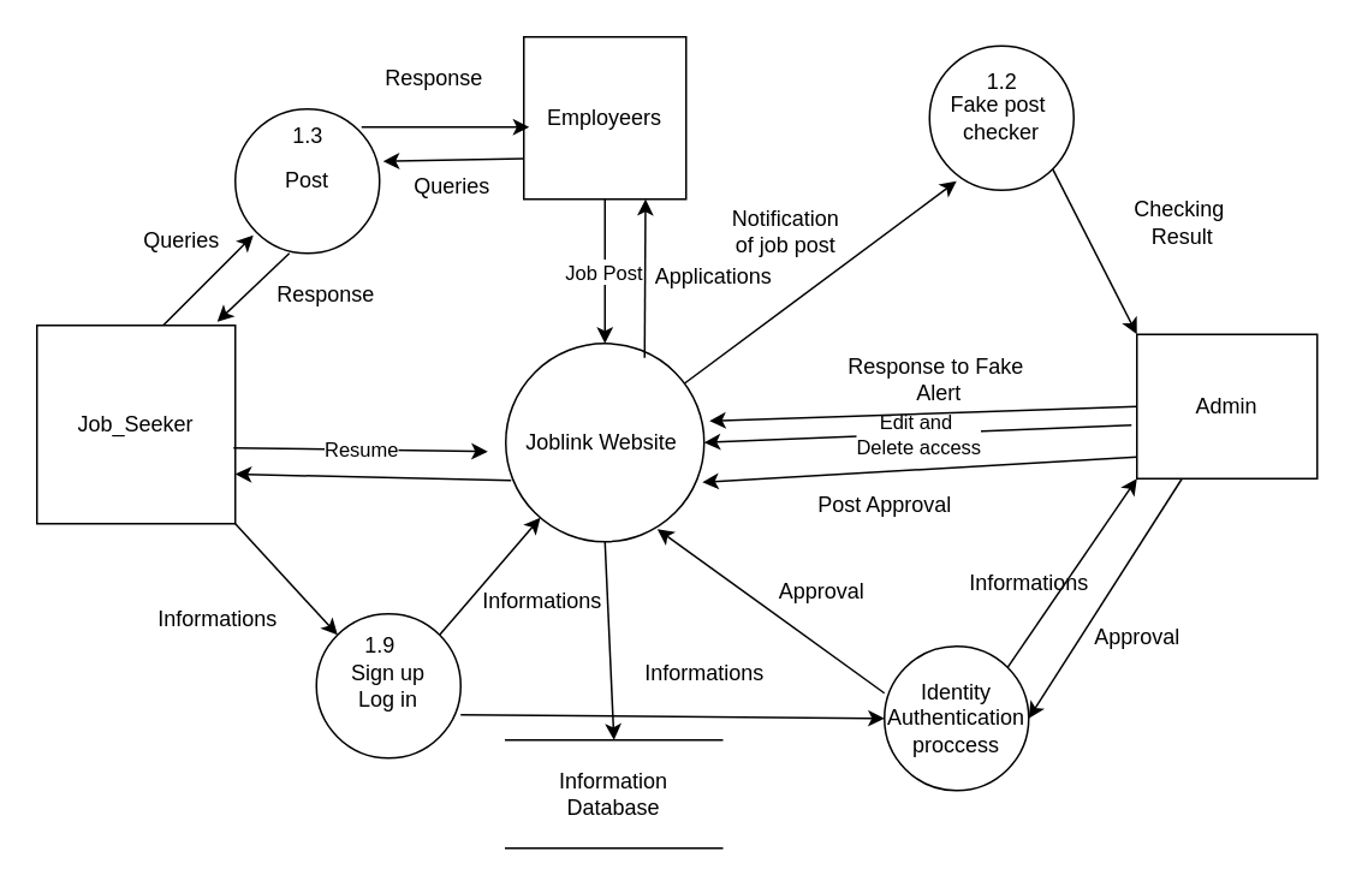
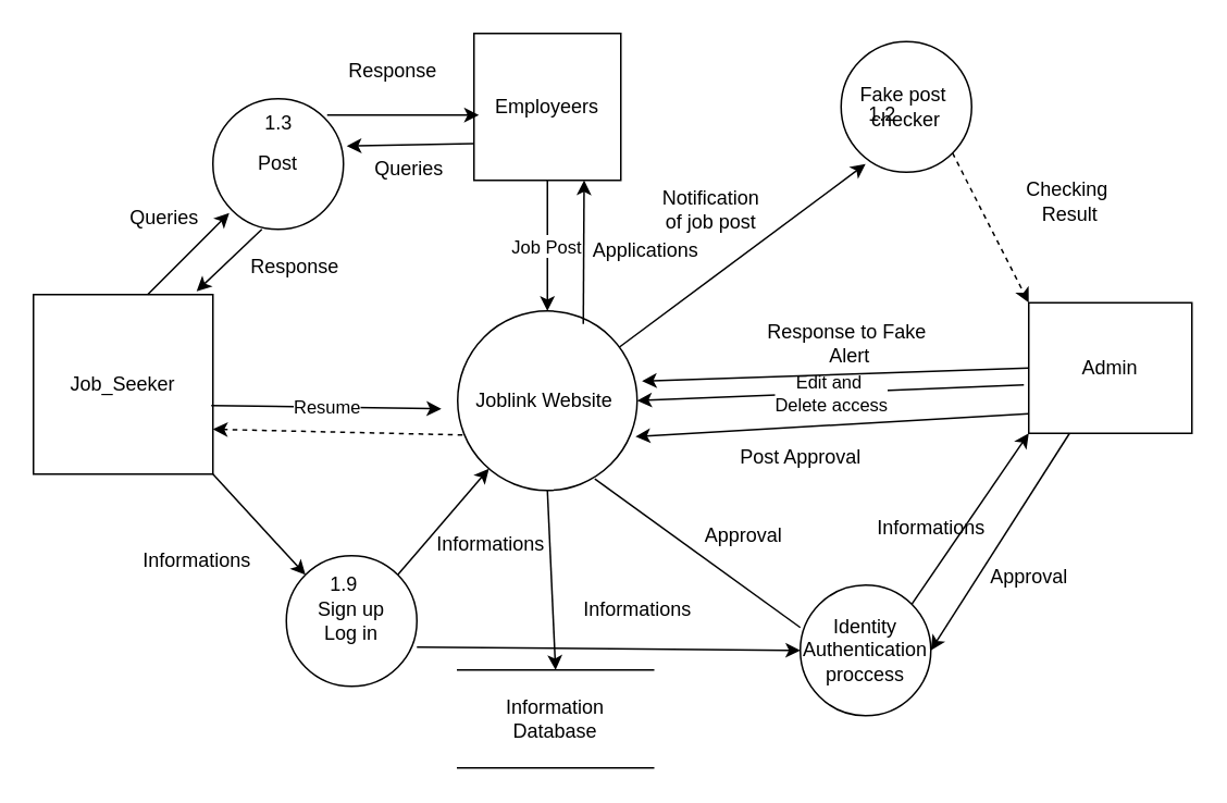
  <mxCell id="0" />
  <mxCell id="1" parent="0" />
  <mxCell id="2" value="Joblink Website&amp;nbsp;" style="ellipse;whiteSpace=wrap;html=1;aspect=fixed;" parent="1" vertex="1"><mxGeometry x="280" y="190" width="110" height="110" as="geometry" /></mxCell>
  <mxCell id="3" value="Job_Seeker" style="whiteSpace=wrap;html=1;aspect=fixed;" parent="1" vertex="1"><mxGeometry x="20" y="180" width="110" height="110" as="geometry" /></mxCell>
  <mxCell id="4" value="Admin" style="whiteSpace=wrap;html=1;aspect=fixed;" parent="1" vertex="1"><mxGeometry x="630" y="185" width="100" height="80" as="geometry" /></mxCell>
  <mxCell id="5" value="Employeers" style="whiteSpace=wrap;html=1;aspect=fixed;" parent="1" vertex="1"><mxGeometry x="290" y="20" width="90" height="90" as="geometry" /></mxCell>
  <mxCell id="6" value="" style="endArrow=classic;html=1;rounded=0;exitX=0.991;exitY=0.618;exitDx=0;exitDy=0;exitPerimeter=0;" parent="1" source="3" edge="1"><mxGeometry width="50" height="50" relative="1" as="geometry"><mxPoint x="140" y="260" as="sourcePoint" /><mxPoint x="270" y="250" as="targetPoint" /></mxGeometry></mxCell>
  <mxCell id="7" value="Resume" style="edgeLabel;html=1;align=center;verticalAlign=middle;resizable=0;points=[];" parent="6" vertex="1" connectable="0"><mxGeometry x="-0.007" relative="1" as="geometry"><mxPoint as="offset" /></mxGeometry></mxCell>
  <mxCell id="8" value="" style="endArrow=classic;html=1;rounded=0;exitX=-0.03;exitY=0.63;exitDx=0;exitDy=0;exitPerimeter=0;entryX=1;entryY=0.5;entryDx=0;entryDy=0;" parent="1" source="4" target="2" edge="1"><mxGeometry relative="1" as="geometry"><mxPoint x="290" y="220" as="sourcePoint" /><mxPoint x="390" y="220" as="targetPoint" /></mxGeometry></mxCell>
  <mxCell id="9" value="Edit and&amp;nbsp;&lt;div&gt;Delete access&lt;/div&gt;" style="edgeLabel;resizable=0;html=1;;align=center;verticalAlign=middle;" parent="8" connectable="0" vertex="1"><mxGeometry relative="1" as="geometry" /></mxCell>
  <mxCell id="10" value="J" style="endArrow=classic;html=1;rounded=0;exitX=0.5;exitY=1;exitDx=0;exitDy=0;entryX=0.5;entryY=0;entryDx=0;entryDy=0;" parent="1" source="5" target="2" edge="1"><mxGeometry relative="1" as="geometry"><mxPoint x="290" y="220" as="sourcePoint" /><mxPoint x="390" y="220" as="targetPoint" /><Array as="points" /></mxGeometry></mxCell>
  <mxCell id="11" value="Job Post&amp;nbsp;" style="edgeLabel;resizable=0;html=1;;align=center;verticalAlign=middle;" parent="10" connectable="0" vertex="1"><mxGeometry relative="1" as="geometry" /></mxCell>
  <mxCell id="12" value="" style="endArrow=classic;html=1;rounded=0;entryX=1.027;entryY=0.391;entryDx=0;entryDy=0;entryPerimeter=0;exitX=0;exitY=0.5;exitDx=0;exitDy=0;" parent="1" source="4" target="2" edge="1"><mxGeometry width="50" height="50" relative="1" as="geometry"><mxPoint x="540" y="230" as="sourcePoint" /><mxPoint x="370" y="190" as="targetPoint" /></mxGeometry></mxCell>
  <mxCell id="13" value="Response to Fake&amp;nbsp;&lt;div&gt;Alert&lt;/div&gt;" style="text;html=1;align=center;verticalAlign=middle;resizable=0;points=[];autosize=1;strokeColor=none;fillColor=none;" parent="1" vertex="1"><mxGeometry x="460" y="190" width="120" height="40" as="geometry" /></mxCell>
  <mxCell id="14" value="" style="endArrow=classic;html=1;rounded=0;entryX=0.75;entryY=1;entryDx=0;entryDy=0;exitX=0.7;exitY=0.073;exitDx=0;exitDy=0;exitPerimeter=0;" parent="1" source="2" target="5" edge="1"><mxGeometry width="50" height="50" relative="1" as="geometry"><mxPoint x="320" y="240" as="sourcePoint" /><mxPoint x="370" y="190" as="targetPoint" /></mxGeometry></mxCell>
  <mxCell id="15" value="Applications" style="text;html=1;align=center;verticalAlign=middle;resizable=0;points=[];autosize=1;strokeColor=none;fillColor=none;" parent="1" vertex="1"><mxGeometry x="350" y="138" width="90" height="30" as="geometry" /></mxCell>
- <mxCell id="16" value="" style="endArrow=classic;html=1;rounded=0;entryX=1;entryY=0.75;entryDx=0;entryDy=0;exitX=0.027;exitY=0.691;exitDx=0;exitDy=0;exitPerimeter=0;" parent="1" source="2" target="3" edge="1"><mxGeometry width="50" height="50" relative="1" as="geometry"><mxPoint x="320" y="240" as="sourcePoint" /><mxPoint x="370" y="190" as="targetPoint" /></mxGeometry></mxCell>
+ <mxCell id="16" value="" style="endArrow=classic;html=1;rounded=0;entryX=1;entryY=0.75;entryDx=0;entryDy=0;exitX=0.027;exitY=0.691;exitDx=0;exitDy=0;exitPerimeter=0;dashed=1;" parent="1" source="2" target="3" edge="1"><mxGeometry width="50" height="50" relative="1" as="geometry"><mxPoint x="320" y="240" as="sourcePoint" /><mxPoint x="370" y="190" as="targetPoint" /></mxGeometry></mxCell>
  <mxCell id="17" value="" style="endArrow=classic;html=1;rounded=0;exitX=0;exitY=0.85;exitDx=0;exitDy=0;exitPerimeter=0;entryX=0.991;entryY=0.7;entryDx=0;entryDy=0;entryPerimeter=0;" parent="1" source="4" target="2" edge="1"><mxGeometry width="50" height="50" relative="1" as="geometry"><mxPoint x="320" y="240" as="sourcePoint" /><mxPoint x="560" y="270" as="targetPoint" /></mxGeometry></mxCell>
  <mxCell id="18" value="Post Approval" style="text;html=1;align=center;verticalAlign=middle;resizable=0;points=[];autosize=1;strokeColor=none;fillColor=none;" parent="1" vertex="1"><mxGeometry x="440" y="265" width="100" height="30" as="geometry" /></mxCell>
  <mxCell id="19" value="Post" style="ellipse;whiteSpace=wrap;html=1;aspect=fixed;" parent="1" vertex="1"><mxGeometry x="130" y="60" width="80" height="80" as="geometry" /></mxCell>
  <mxCell id="20" value="" style="endArrow=classic;html=1;rounded=0;" parent="1" edge="1"><mxGeometry width="50" height="50" relative="1" as="geometry"><mxPoint x="90" y="180" as="sourcePoint" /><mxPoint x="140" y="130" as="targetPoint" /></mxGeometry></mxCell>
  <mxCell id="21" value="Response" style="text;html=1;align=center;verticalAlign=middle;resizable=0;points=[];autosize=1;strokeColor=none;fillColor=none;" parent="1" vertex="1"><mxGeometry x="140" y="148" width="80" height="30" as="geometry" /></mxCell>
  <mxCell id="22" value="Queries" style="text;html=1;align=center;verticalAlign=middle;resizable=0;points=[];autosize=1;strokeColor=none;fillColor=none;" parent="1" vertex="1"><mxGeometry x="65" y="118" width="70" height="30" as="geometry" /></mxCell>
  <mxCell id="23" value="" style="endArrow=classic;html=1;rounded=0;" parent="1" edge="1"><mxGeometry width="50" height="50" relative="1" as="geometry"><mxPoint x="160" y="140" as="sourcePoint" /><mxPoint x="120" y="178" as="targetPoint" /></mxGeometry></mxCell>
  <mxCell id="24" value="" style="endArrow=classic;html=1;rounded=0;" parent="1" edge="1"><mxGeometry width="50" height="50" relative="1" as="geometry"><mxPoint x="200" y="70" as="sourcePoint" /><mxPoint x="293" y="70" as="targetPoint" /></mxGeometry></mxCell>
  <mxCell id="25" value="Response" style="text;html=1;align=center;verticalAlign=middle;resizable=0;points=[];autosize=1;strokeColor=none;fillColor=none;" parent="1" vertex="1"><mxGeometry x="200" y="28" width="80" height="30" as="geometry" /></mxCell>
  <mxCell id="26" value="" style="endArrow=classic;html=1;rounded=0;exitX=0;exitY=0.75;exitDx=0;exitDy=0;entryX=1.025;entryY=0.363;entryDx=0;entryDy=0;entryPerimeter=0;" parent="1" source="5" target="19" edge="1"><mxGeometry width="50" height="50" relative="1" as="geometry"><mxPoint x="320" y="240" as="sourcePoint" /><mxPoint x="370" y="190" as="targetPoint" /></mxGeometry></mxCell>
  <mxCell id="27" value="Queries" style="text;html=1;align=center;verticalAlign=middle;resizable=0;points=[];autosize=1;strokeColor=none;fillColor=none;" parent="1" vertex="1"><mxGeometry x="215" y="88" width="70" height="30" as="geometry" /></mxCell>
  <mxCell id="28" value="Sign up&lt;div&gt;Log in&lt;/div&gt;" style="ellipse;whiteSpace=wrap;html=1;aspect=fixed;" parent="1" vertex="1"><mxGeometry x="175" y="340" width="80" height="80" as="geometry" /></mxCell>
  <mxCell id="29" value="" style="endArrow=classic;html=1;rounded=0;exitX=1;exitY=1;exitDx=0;exitDy=0;entryX=0;entryY=0;entryDx=0;entryDy=0;" parent="1" source="3" target="28" edge="1"><mxGeometry width="50" height="50" relative="1" as="geometry"><mxPoint x="320" y="240" as="sourcePoint" /><mxPoint x="370" y="190" as="targetPoint" /></mxGeometry></mxCell>
  <mxCell id="30" value="" style="endArrow=classic;html=1;rounded=0;exitX=1;exitY=0;exitDx=0;exitDy=0;" parent="1" source="28" target="2" edge="1"><mxGeometry width="50" height="50" relative="1" as="geometry"><mxPoint x="320" y="240" as="sourcePoint" /><mxPoint x="370" y="190" as="targetPoint" /></mxGeometry></mxCell>
  <mxCell id="31" value="Informations" style="text;html=1;align=center;verticalAlign=middle;resizable=0;points=[];autosize=1;strokeColor=none;fillColor=none;" parent="1" vertex="1"><mxGeometry x="75" y="328" width="90" height="30" as="geometry" /></mxCell>
  <mxCell id="32" value="Informations" style="text;html=1;align=center;verticalAlign=middle;resizable=0;points=[];autosize=1;strokeColor=none;fillColor=none;" parent="1" vertex="1"><mxGeometry x="255" y="318" width="90" height="30" as="geometry" /></mxCell>
  <mxCell id="33" value="Fake post&amp;nbsp;&lt;div&gt;checker&lt;/div&gt;" style="ellipse;whiteSpace=wrap;html=1;aspect=fixed;" parent="1" vertex="1"><mxGeometry x="515" y="25" width="80" height="80" as="geometry" /></mxCell>
  <mxCell id="34" value="" style="endArrow=classic;html=1;rounded=0;" parent="1" source="2" edge="1"><mxGeometry width="50" height="50" relative="1" as="geometry"><mxPoint x="480" y="150" as="sourcePoint" /><mxPoint x="530" y="100" as="targetPoint" /></mxGeometry></mxCell>
- <mxCell id="35" value="" style="endArrow=classic;html=1;rounded=0;exitX=1;exitY=1;exitDx=0;exitDy=0;entryX=0;entryY=0;entryDx=0;entryDy=0;" parent="1" source="33" target="4" edge="1"><mxGeometry width="50" height="50" relative="1" as="geometry"><mxPoint x="620" y="140" as="sourcePoint" /><mxPoint x="670" y="90" as="targetPoint" /></mxGeometry></mxCell>
+ <mxCell id="35" value="" style="endArrow=classic;html=1;rounded=0;exitX=1;exitY=1;exitDx=0;exitDy=0;entryX=0;entryY=0;entryDx=0;entryDy=0;dashed=1;" parent="1" source="33" target="4" edge="1"><mxGeometry width="50" height="50" relative="1" as="geometry"><mxPoint x="620" y="140" as="sourcePoint" /><mxPoint x="670" y="90" as="targetPoint" /></mxGeometry></mxCell>
  <mxCell id="36" value="Checking&amp;nbsp;&lt;div&gt;Result&lt;/div&gt;" style="text;html=1;align=center;verticalAlign=middle;resizable=0;points=[];autosize=1;strokeColor=none;fillColor=none;" parent="1" vertex="1"><mxGeometry x="615" y="103" width="80" height="40" as="geometry" /></mxCell>
  <mxCell id="37" value="Notification&lt;div&gt;of job post&lt;/div&gt;" style="text;html=1;align=center;verticalAlign=middle;resizable=0;points=[];autosize=1;strokeColor=none;fillColor=none;" parent="1" vertex="1"><mxGeometry x="395" y="108" width="80" height="40" as="geometry" /></mxCell>
- <mxCell id="38" value="1.2" style="text;html=1;align=center;verticalAlign=middle;resizable=0;points=[];autosize=1;strokeColor=none;fillColor=none;" parent="1" vertex="1"><mxGeometry x="535" y="30" width="40" height="30" as="geometry" /></mxCell>
+ <mxCell id="38" value="1.2" style="text;html=1;align=center;verticalAlign=middle;resizable=0;points=[];autosize=1;strokeColor=none;fillColor=none;" parent="1" vertex="1"><mxGeometry x="520" y="55" width="40" height="30" as="geometry" /></mxCell>
  <mxCell id="39" value="Identity&lt;div&gt;Authentication&lt;/div&gt;&lt;div&gt;proccess&lt;/div&gt;" style="ellipse;whiteSpace=wrap;html=1;aspect=fixed;" parent="1" vertex="1"><mxGeometry x="490" y="358" width="80" height="80" as="geometry" /></mxCell>
  <mxCell id="40" value="" style="endArrow=classic;html=1;rounded=0;exitX=0.25;exitY=1;exitDx=0;exitDy=0;entryX=1;entryY=0.5;entryDx=0;entryDy=0;" parent="1" source="4" target="39" edge="1"><mxGeometry width="50" height="50" relative="1" as="geometry"><mxPoint x="600" y="420" as="sourcePoint" /><mxPoint x="650" y="370" as="targetPoint" /></mxGeometry></mxCell>
  <mxCell id="41" value="" style="endArrow=classic;html=1;rounded=0;entryX=0;entryY=0.5;entryDx=0;entryDy=0;exitX=1;exitY=0.7;exitDx=0;exitDy=0;exitPerimeter=0;" parent="1" source="28" target="39" edge="1"><mxGeometry width="50" height="50" relative="1" as="geometry"><mxPoint x="340" y="430" as="sourcePoint" /><mxPoint x="390" y="380" as="targetPoint" /></mxGeometry></mxCell>
  <mxCell id="42" value="Informations" style="text;html=1;align=center;verticalAlign=middle;resizable=0;points=[];autosize=1;strokeColor=none;fillColor=none;" parent="1" vertex="1"><mxGeometry x="345" y="358" width="90" height="30" as="geometry" /></mxCell>
  <mxCell id="43" value="" style="endArrow=classic;html=1;rounded=0;entryX=0;entryY=1;entryDx=0;entryDy=0;exitX=1;exitY=0;exitDx=0;exitDy=0;" parent="1" source="39" target="4" edge="1"><mxGeometry width="50" height="50" relative="1" as="geometry"><mxPoint x="320" y="350" as="sourcePoint" /><mxPoint x="370" y="300" as="targetPoint" /></mxGeometry></mxCell>
  <mxCell id="44" value="Informations" style="text;html=1;align=center;verticalAlign=middle;resizable=0;points=[];autosize=1;strokeColor=none;fillColor=none;" parent="1" vertex="1"><mxGeometry x="525" y="308" width="90" height="30" as="geometry" /></mxCell>
  <mxCell id="45" value="Approval" style="text;html=1;align=center;verticalAlign=middle;resizable=0;points=[];autosize=1;strokeColor=none;fillColor=none;" parent="1" vertex="1"><mxGeometry x="595" y="338" width="70" height="30" as="geometry" /></mxCell>
- <mxCell id="46" value="" style="endArrow=classic;html=1;rounded=0;entryX=0.764;entryY=0.936;entryDx=0;entryDy=0;exitX=0;exitY=0.325;exitDx=0;exitDy=0;exitPerimeter=0;entryPerimeter=0;" parent="1" source="39" target="2" edge="1"><mxGeometry width="50" height="50" relative="1" as="geometry"><mxPoint x="410" y="470" as="sourcePoint" /><mxPoint x="460" y="420" as="targetPoint" /></mxGeometry></mxCell>
+ <mxCell id="46" value="" style="endArrow=none;html=1;rounded=0;entryX=0.764;entryY=0.936;entryDx=0;entryDy=0;exitX=0;exitY=0.325;exitDx=0;exitDy=0;exitPerimeter=0;entryPerimeter=0;" parent="1" source="39" target="2" edge="1"><mxGeometry width="50" height="50" relative="1" as="geometry"><mxPoint x="410" y="470" as="sourcePoint" /><mxPoint x="460" y="420" as="targetPoint" /></mxGeometry></mxCell>
  <mxCell id="47" value="Approval" style="text;html=1;align=center;verticalAlign=middle;resizable=0;points=[];autosize=1;strokeColor=none;fillColor=none;" parent="1" vertex="1"><mxGeometry x="420" y="313" width="70" height="30" as="geometry" /></mxCell>
  <mxCell id="48" value="1.3" style="text;html=1;align=center;verticalAlign=middle;resizable=0;points=[];autosize=1;strokeColor=none;fillColor=none;" parent="1" vertex="1"><mxGeometry x="150" y="60" width="40" height="30" as="geometry" /></mxCell>
  <mxCell id="49" value="1.9" style="text;html=1;align=center;verticalAlign=middle;resizable=0;points=[];autosize=1;strokeColor=none;fillColor=none;" parent="1" vertex="1"><mxGeometry x="190" y="343" width="40" height="30" as="geometry" /></mxCell>
  <mxCell id="50" value="Information&lt;div&gt;Database&lt;/div&gt;" style="shape=partialRectangle;whiteSpace=wrap;html=1;left=0;right=0;fillColor=none;" vertex="1" parent="1"><mxGeometry x="280" y="410" width="120" height="60" as="geometry" /></mxCell>
  <mxCell id="51" value="" style="endArrow=classic;html=1;rounded=0;exitX=0.5;exitY=1;exitDx=0;exitDy=0;" edge="1" parent="1" source="2"><mxGeometry width="50" height="50" relative="1" as="geometry"><mxPoint x="290" y="460" as="sourcePoint" /><mxPoint x="340" y="410" as="targetPoint" /></mxGeometry></mxCell>
